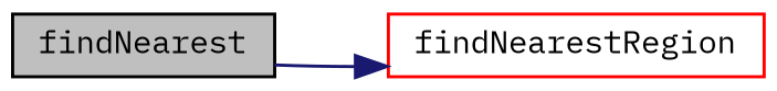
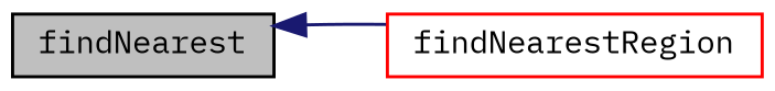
  digraph {
    rankdir=LR
    fontname="IBM Plex Mono"
    node [fontname="IBM Plex Mono" fontsize=10 shape=record]
    n1 [color=black fillcolor=grey75 fontcolor=black height=0.2 label=findNearest style=filled width=0.4]
    n2 [color=red height=0.2 label=findNearestRegion width=0.4]
-   n1 -> n2 [color=midnightblue fontname="IBM Plex Mono" fontsize=10 labelfontname=FreeSans labelfontsize=10 style=solid]
+   n2 -> n1 [color=midnightblue fontname="IBM Plex Mono" fontsize=10 labelfontname=FreeSans labelfontsize=10 style=solid]
  }
